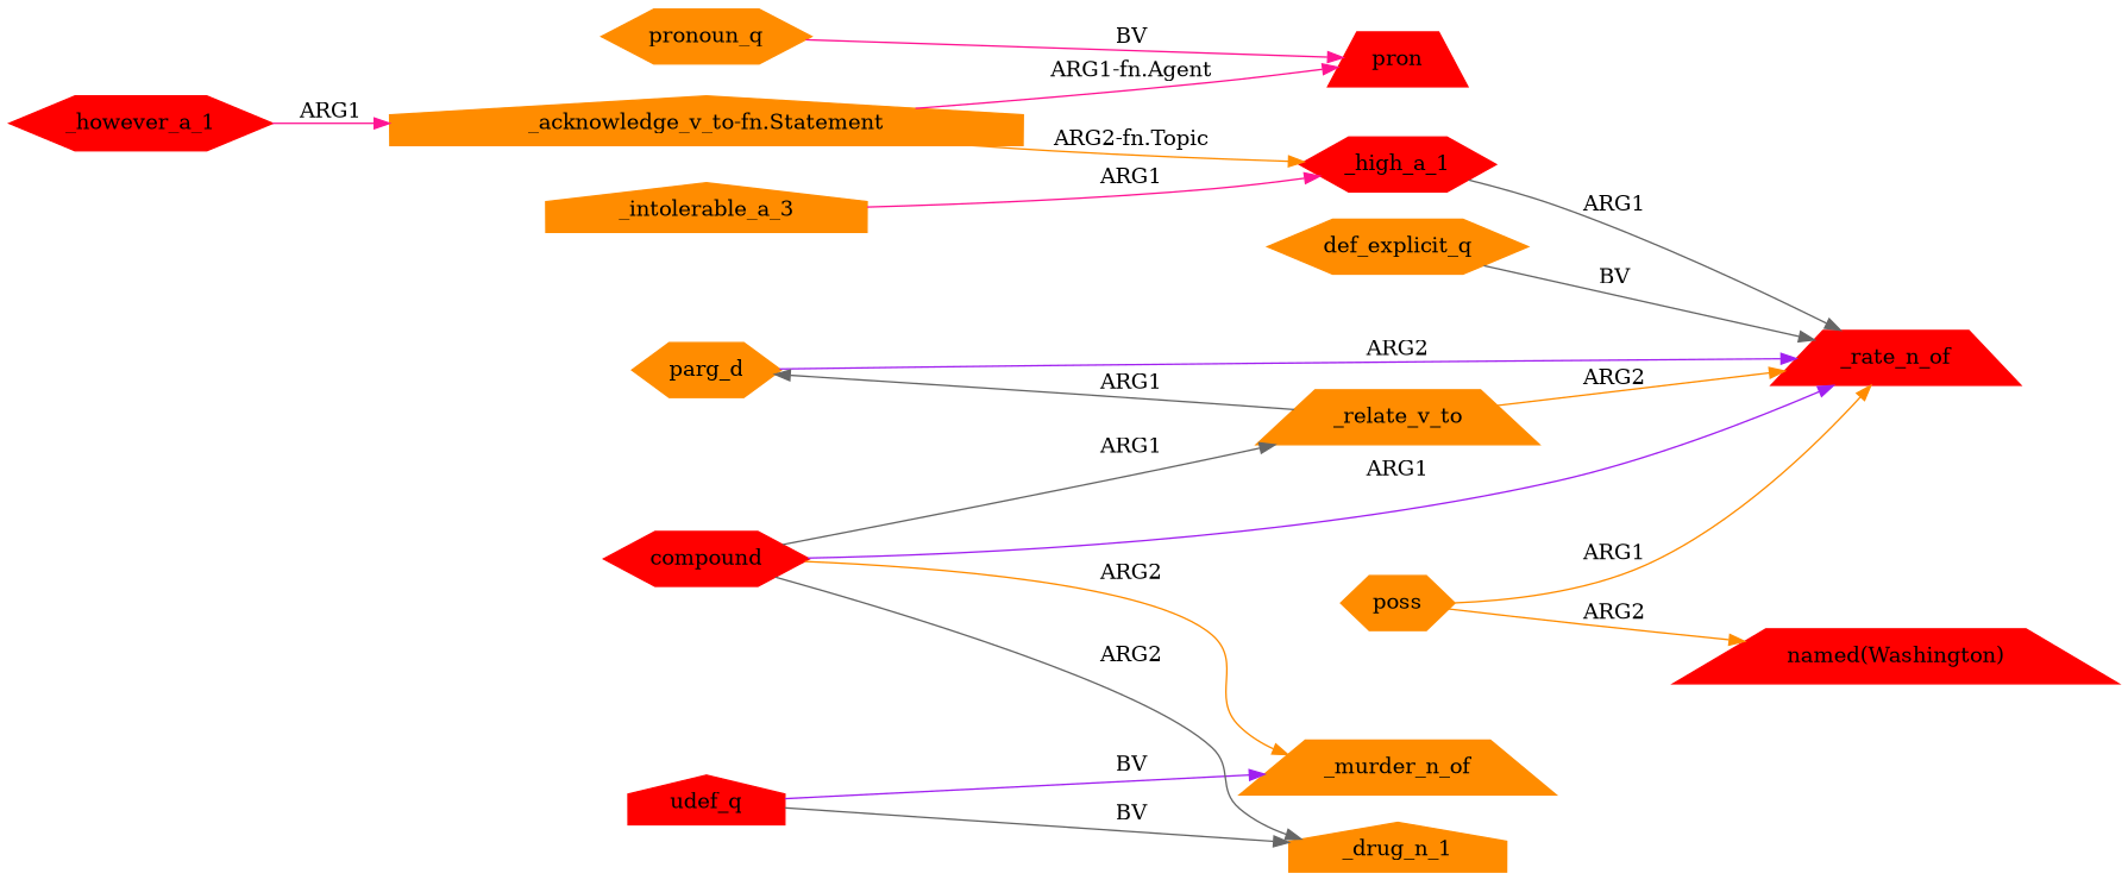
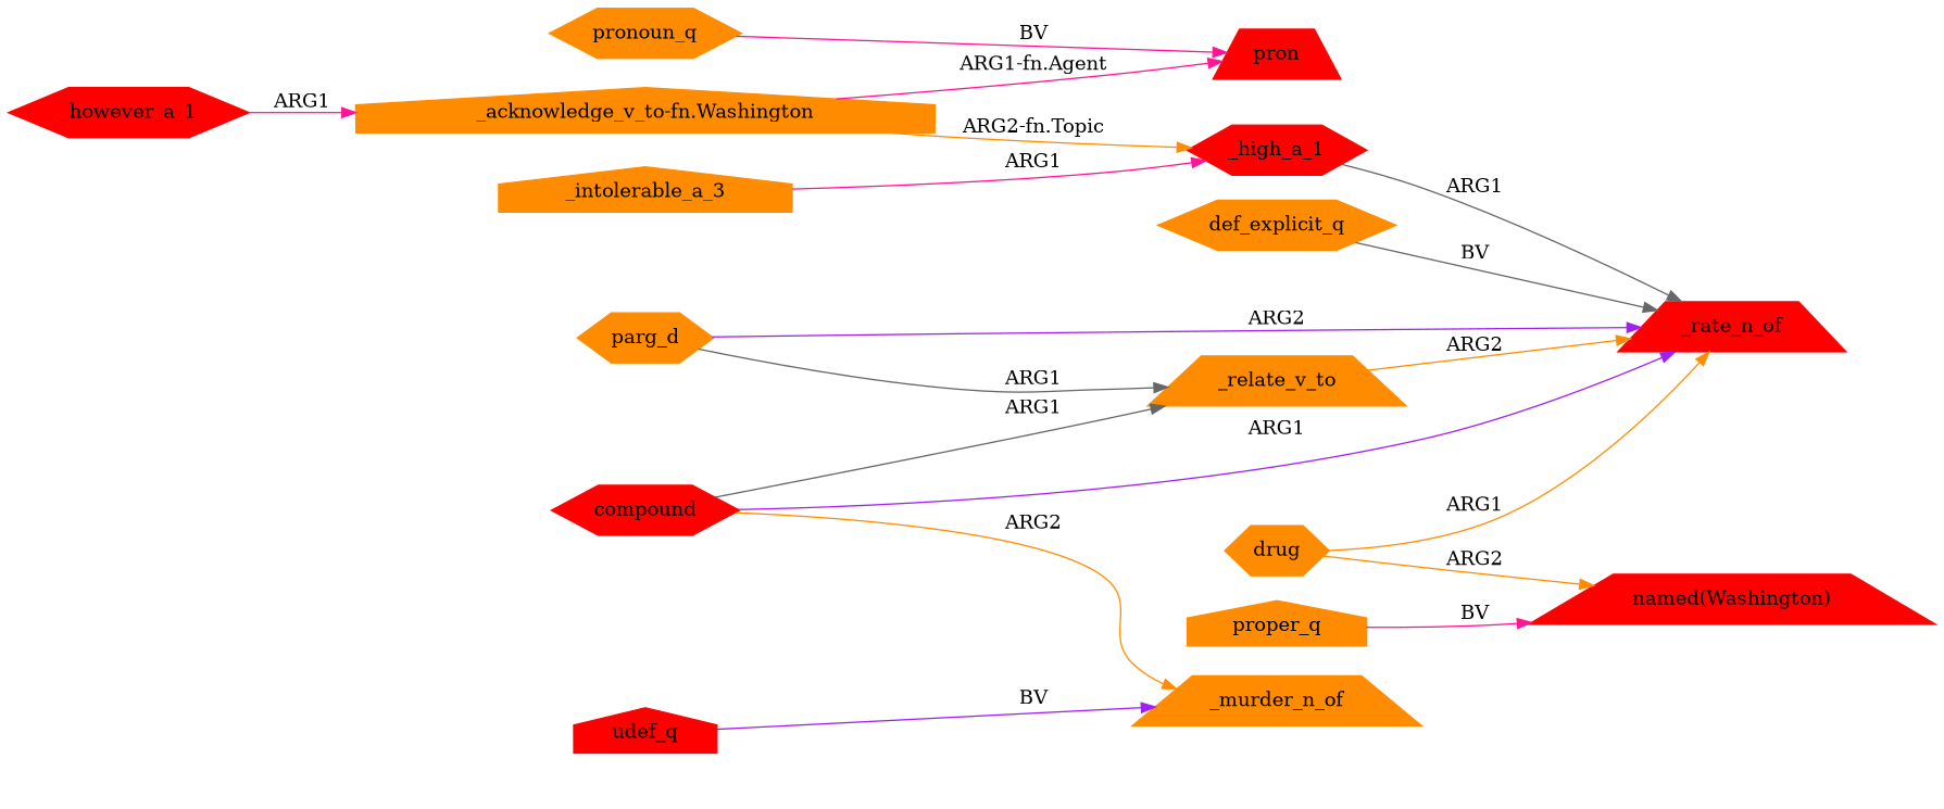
  digraph {
    rankdir=LR
    node [color=darkorange shape=hexagon style=filled]
    edge [color=gray40]
    _rate_n_of [color=red shape=trapezium]
-   poss
+   poss [label=drug]
    "named(Washington)" [color=red shape=trapezium]
    udef_q [color=red shape=house]
    _murder_n_of [shape=trapezium]
-   _drug_n_1 [shape=house]
-   "_acknowledge_v_to-fn.Statement" [shape=house]
+   "_acknowledge_v_to-fn.Statement" [shape=house label="_acknowledge_v_to-fn.Washington"]
    pron [color=red shape=trapezium]
    _high_a_1 [color=red]
    parg_d
    _relate_v_to [shape=trapezium]
    def_explicit_q
    compound [color=red]
+   proper_q [shape=house]
    n15 [label=_intolerable_a_3 shape=house]
    pronoun_q
    _however_a_1 [color=red]
    poss -> _rate_n_of [color=darkorange label=ARG1]
    poss -> "named(Washington)" [color=darkorange label=ARG2]
    udef_q -> _murder_n_of [color=purple label=BV]
-   udef_q -> _drug_n_1 [label=BV]
    "_acknowledge_v_to-fn.Statement" -> pron [color=deeppink label="ARG1-fn.Agent"]
    "_acknowledge_v_to-fn.Statement" -> _high_a_1 [color=darkorange label="ARG2-fn.Topic"]
    _high_a_1 -> _rate_n_of [label=ARG1]
    parg_d -> _rate_n_of [color=purple label=ARG2]
-   _relate_v_to -> parg_d [label=ARG1]
+   parg_d -> _relate_v_to [label=ARG1]
    _relate_v_to -> _rate_n_of [color=darkorange label=ARG2]
    def_explicit_q -> _rate_n_of [label=BV]
    compound -> _rate_n_of [color=purple label=ARG1]
    compound -> _murder_n_of [color=darkorange label=ARG2]
-   compound -> _drug_n_1 [label=ARG2]
    compound -> _relate_v_to [label=ARG1]
+   proper_q -> "named(Washington)" [color=deeppink label=BV]
    n15 -> _high_a_1 [color=deeppink label=ARG1]
    pronoun_q -> pron [color=deeppink label=BV]
    _however_a_1 -> "_acknowledge_v_to-fn.Statement" [color=deeppink label=ARG1]
  }
